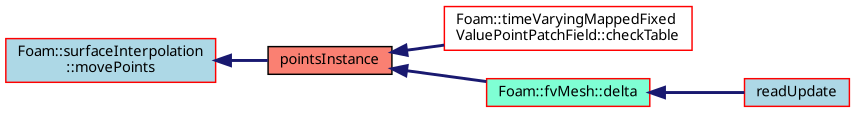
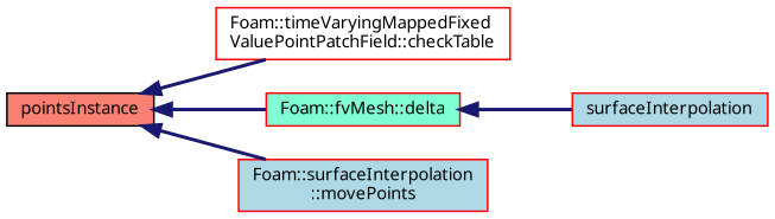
  digraph {
    fontname="Noto Sans"
    rankdir=LR
    node [color=red fillcolor=lightblue fontname="Noto Sans" fontsize=10 shape=record style=filled]
    edge [color=midnightblue dir=back fontname="Noto Sans" fontsize=10 labelfontname=FreeSans labelfontsize=10 style=bold]
    n1 [color=black fillcolor=salmon fontcolor=black height=0.2 label=pointsInstance width=0.4]
    n2 [fillcolor=white height=0.2 label="Foam::timeVaryingMappedFixed\lValuePointPatchField::checkTable" width=0.4]
    n3 [fillcolor=aquamarine height=0.2 label="Foam::fvMesh::delta" width=0.4]
    n4 [height=0.2 label="Foam::surfaceInterpolation\l::movePoints" width=0.4]
-   n5 [height=0.2 label=readUpdate width=0.4]
+   n5 [height=0.2 label=surfaceInterpolation width=0.4]
    n1 -> n2
    n1 -> n3
-   n4 -> n1
+   n1 -> n4
    n3 -> n5
  }
